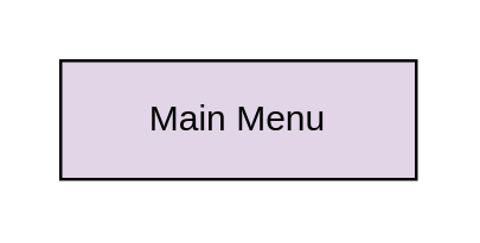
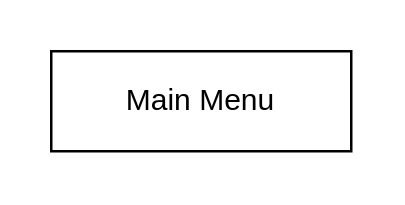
  <mxCell id="0" />
  <mxCell id="1" parent="0" />
- <mxCell id="2" value="Main Menu" style="rounded=0;whiteSpace=wrap;html=1;fillColor=#e1d5e7;" parent="1" vertex="1"><mxGeometry x="20" y="20" width="120" height="40" as="geometry" /></mxCell>
+ <mxCell id="2" value="Main Menu" style="rounded=0;whiteSpace=wrap;html=1;" parent="1" vertex="1"><mxGeometry x="20" y="20" width="120" height="40" as="geometry" /></mxCell>
